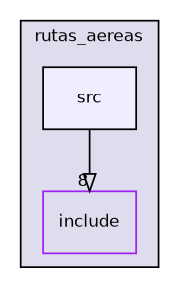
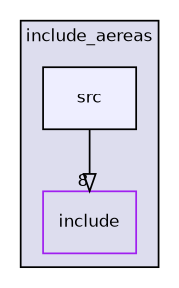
  digraph {
    compound=true
    node [fontname=Helvetica fontsize=10 shape=box]
    n1 [label=include color=purple]
    n2 [fillcolor="#eeeeff" label=src pencolor=black style=filled color=black]
    subgraph cluster_1 {
      bgcolor="#ddddee"
      fontname=Helvetica
      fontsize=10
-     label=rutas_aereas
+     label=include_aereas
      pencolor=black
      n1
      n2
    }
    n2 -> n1 [headlabel=8 labeldistance=1.5 labelfontname=Helvetica labelfontsize=10 arrowhead=onormal]
  }
